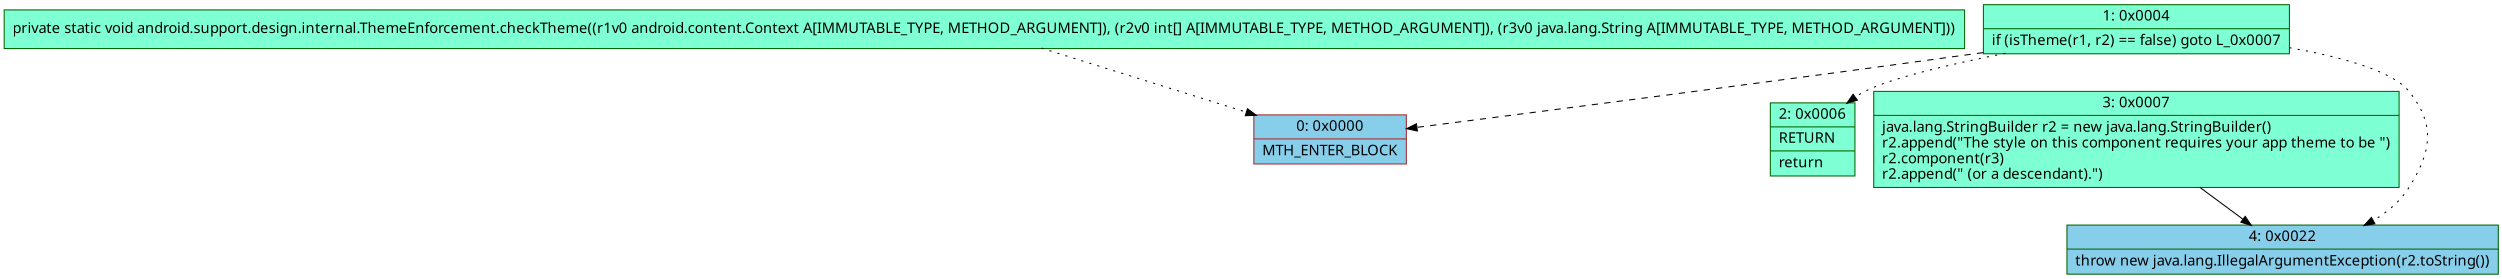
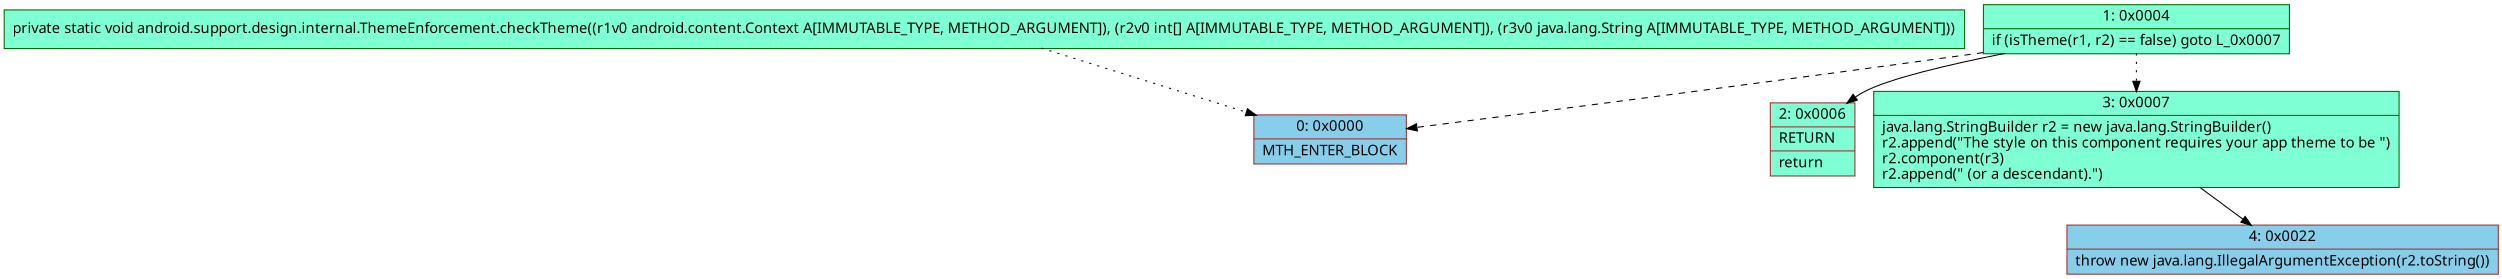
  digraph {
    fontname="Noto Sans"
    node [color=brown fillcolor=aquamarine fontname="Noto Sans" shape=record style=filled]
    edge [fontname="Noto Sans" style=solid]
    n1 [fillcolor=skyblue label="{0\:\ 0x0000|MTH_ENTER_BLOCK\l}"]
    n2 [color=darkgreen label="{1\:\ 0x0004|if (isTheme(r1, r2) == false) goto L_0x0007\l}"]
-   n3 [color=darkgreen label="{2\:\ 0x0006|RETURN\l|return\l}"]
+   n3 [label="{2\:\ 0x0006|RETURN\l|return\l}"]
    n4 [color=darkgreen label="{3\:\ 0x0007|java.lang.StringBuilder r2 = new java.lang.StringBuilder()\lr2.append(\"The style on this component requires your app theme to be \")\lr2.component(r3)\lr2.append(\" (or a descendant).\")\l}"]
-   n5 [color=darkgreen fillcolor=skyblue label="{4\:\ 0x0022|throw new java.lang.IllegalArgumentException(r2.toString())\l}"]
+   n5 [fillcolor=skyblue label="{4\:\ 0x0022|throw new java.lang.IllegalArgumentException(r2.toString())\l}"]
    n6 [color=darkgreen label="{private static void android.support.design.internal.ThemeEnforcement.checkTheme((r1v0 android.content.Context A[IMMUTABLE_TYPE, METHOD_ARGUMENT]), (r2v0 int[] A[IMMUTABLE_TYPE, METHOD_ARGUMENT]), (r3v0 java.lang.String A[IMMUTABLE_TYPE, METHOD_ARGUMENT])) }"]
    n2 -> n1 [style=dashed]
-   n2 -> n3 [style=dotted]
-   n2 -> n5 [style=dotted]
+   n2 -> n3
+   n2 -> n4 [style=dotted]
    n4 -> n5
    n6 -> n1 [style=dotted]
  }
